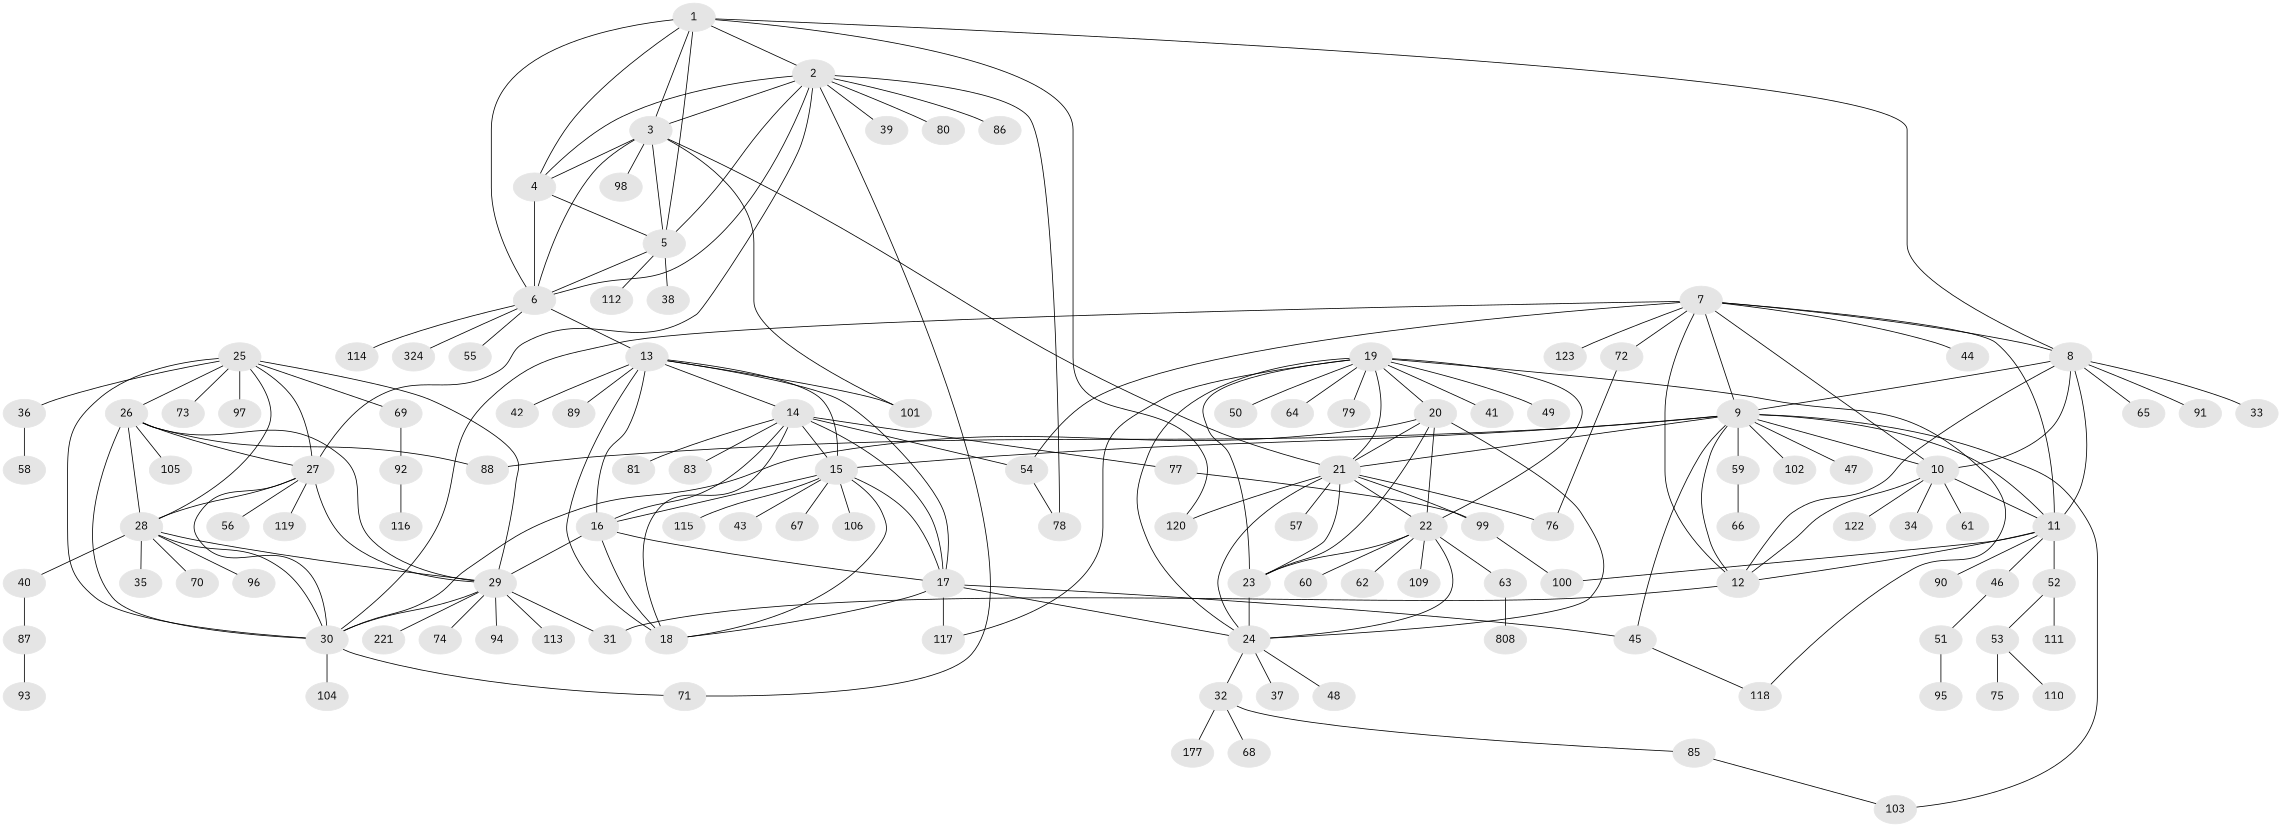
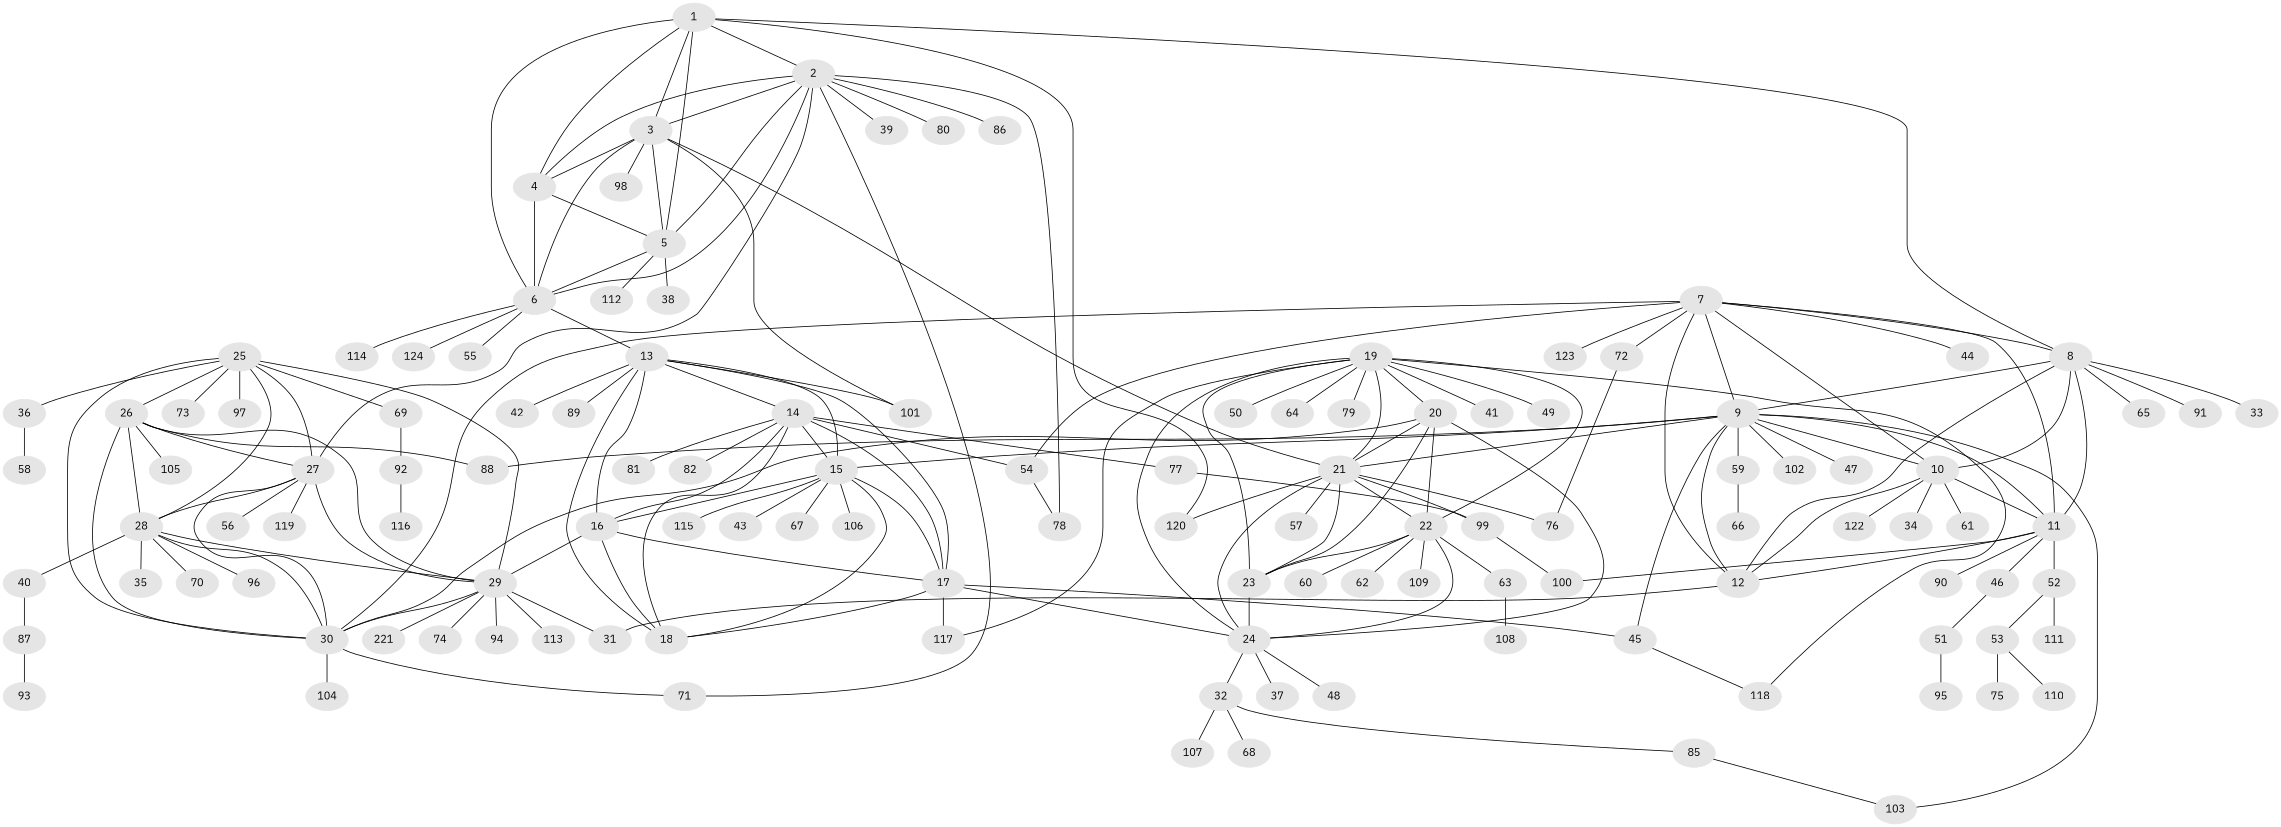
  graph {
    fontname="IBM Plex Sans"
    node [color=gray90 fontname="IBM Plex Sans" style=filled]
    edge [fontname="IBM Plex Sans"]
    1
    2
    3
    4
    5
    6
    8
    120
    27
    39
    71
    78
    80
    86
    21
    98
    101
    38
    112
    13
    55
    114
-   124 [label=324]
+   124
    9
    10
    11
    12
    33
    65
    91
    30
    29
    28
    56
    119
    24
    22
    23
    57
    76
    99
    15
    14
    16
    17
    18
    42
    89
    7
    44
    54
    72
    123
    45
    47
    59
    88
    102
    103
    34
    61
    122
    46
    52
    90
    100
    31
    104
    43
    67
    106
    115
    118
    66
    51
    53
    111
    77
    81
-   82 [label=83]
+   82
    117
    74
    94
    113
    n85 [label=221]
    32
    37
    48
    19
    20
    41
    49
    50
    64
    79
    60
    62
    63
    109
-   108 [label=808]
+   108
    68
    85
-   107 [label=177]
+   107
    25
    26
    36
    69
    73
    97
    105
    35
    40
    70
    96
    58
    92
    87
    93
    95
    75
    110
    116
    1 -- 2
    1 -- 3
    1 -- 4
    1 -- 5
    1 -- 6
    1 -- 8
    1 -- 120
    2 -- 3
    2 -- 4
    2 -- 5
    2 -- 6
    2 -- 27
    2 -- 39
    2 -- 71
    2 -- 78
    2 -- 80
    2 -- 86
    3 -- 4
    3 -- 5
    3 -- 6
    3 -- 21
    3 -- 98
    3 -- 101
    4 -- 5
    4 -- 6
    5 -- 6
    5 -- 38
    5 -- 112
    6 -- 13
    6 -- 55
    6 -- 114
    6 -- 124
    8 -- 9
    8 -- 10
    8 -- 11
    8 -- 12
    8 -- 33
    8 -- 65
    8 -- 91
    27 -- 30
    27 -- 29
    27 -- 28
    27 -- 56
    27 -- 119
    21 -- 120
    21 -- 24
    21 -- 22
    21 -- 23
    21 -- 57
    21 -- 76
    21 -- 99
    13 -- 101
    13 -- 15
    13 -- 14
    13 -- 16
    13 -- 17
    13 -- 18
    13 -- 42
    13 -- 89
    9 -- 21
    9 -- 10
    9 -- 11
    9 -- 12
    9 -- 15
    9 -- 45
    9 -- 47
    9 -- 59
    9 -- 88
    9 -- 102
    9 -- 103
    10 -- 11
    10 -- 12
    10 -- 34
    10 -- 61
    10 -- 122
    11 -- 12
    11 -- 46
    11 -- 52
    11 -- 90
    11 -- 100
    12 -- 31
    30 -- 71
    30 -- 104
    29 -- 30
    29 -- 31
    29 -- 74
    29 -- 94
    29 -- 113
    29 -- n85
    28 -- 30
    28 -- 29
    28 -- 35
    28 -- 40
    28 -- 70
    28 -- 96
    24 -- 32
    24 -- 37
    24 -- 48
    22 -- 24
    22 -- 23
    22 -- 60
    22 -- 62
    22 -- 63
    22 -- 109
    23 -- 24
    99 -- 100
    15 -- 16
    15 -- 17
    15 -- 18
    15 -- 43
    15 -- 67
    15 -- 106
    15 -- 115
    14 -- 15
    14 -- 16
    14 -- 17
    14 -- 18
    14 -- 54
    14 -- 77
    14 -- 81
    14 -- 82
    16 -- 29
    16 -- 17
    16 -- 18
    17 -- 24
    17 -- 18
    17 -- 45
    17 -- 117
    7 -- 8
    7 -- 9
    7 -- 10
    7 -- 11
    7 -- 12
    7 -- 30
    7 -- 44
    7 -- 54
    7 -- 72
    7 -- 123
    54 -- 78
    72 -- 76
    45 -- 118
    59 -- 66
    46 -- 51
    52 -- 53
    52 -- 111
    51 -- 95
    53 -- 75
    53 -- 110
    77 -- 99
    32 -- 68
    32 -- 85
    32 -- 107
    19 -- 21
    19 -- 24
    19 -- 22
    19 -- 23
    19 -- 118
    19 -- 117
    19 -- 20
    19 -- 41
    19 -- 49
    19 -- 50
    19 -- 64
    19 -- 79
    20 -- 21
    20 -- 30
    20 -- 24
    20 -- 22
    20 -- 23
    63 -- 108
    85 -- 103
    25 -- 27
    25 -- 30
    25 -- 29
    25 -- 28
    25 -- 26
    25 -- 36
    25 -- 69
    25 -- 73
    25 -- 97
    26 -- 27
    26 -- 30
    26 -- 29
    26 -- 28
    26 -- 88
    26 -- 105
    36 -- 58
    69 -- 92
    40 -- 87
    92 -- 116
    87 -- 93
  }
